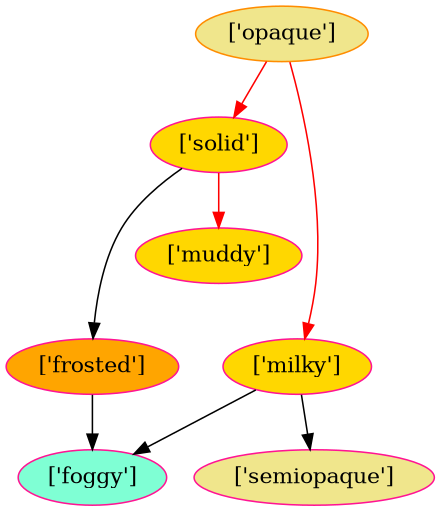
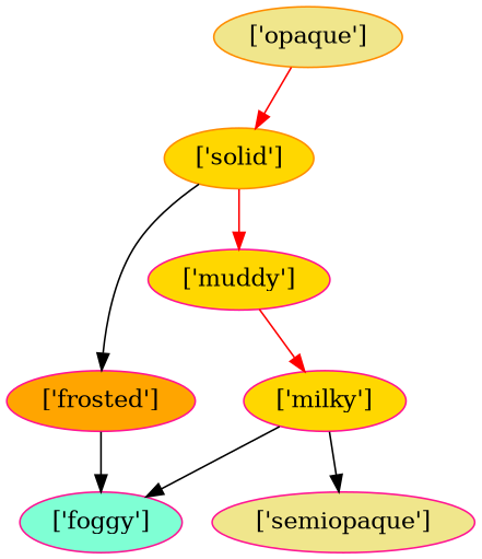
  strict digraph {
    node [color=deeppink fillcolor=gold style=filled]
    edge [color=black]
-   "['solid']"
+   "['solid']" [color=darkorange]
    "['muddy']"
    "['frosted']" [fillcolor=orange]
    "['milky']"
    "['semiopaque']" [fillcolor=khaki]
    "['foggy']" [fillcolor=aquamarine]
    "['opaque']" [color=darkorange fillcolor=khaki]
    "['solid']" -> "['muddy']" [color=red]
    "['solid']" -> "['frosted']"
-   "['opaque']" -> "['milky']" [color=red]
+   "['muddy']" -> "['milky']" [color=red]
    "['frosted']" -> "['foggy']"
    "['milky']" -> "['semiopaque']"
    "['milky']" -> "['foggy']"
    "['opaque']" -> "['solid']" [color=red]
  }
